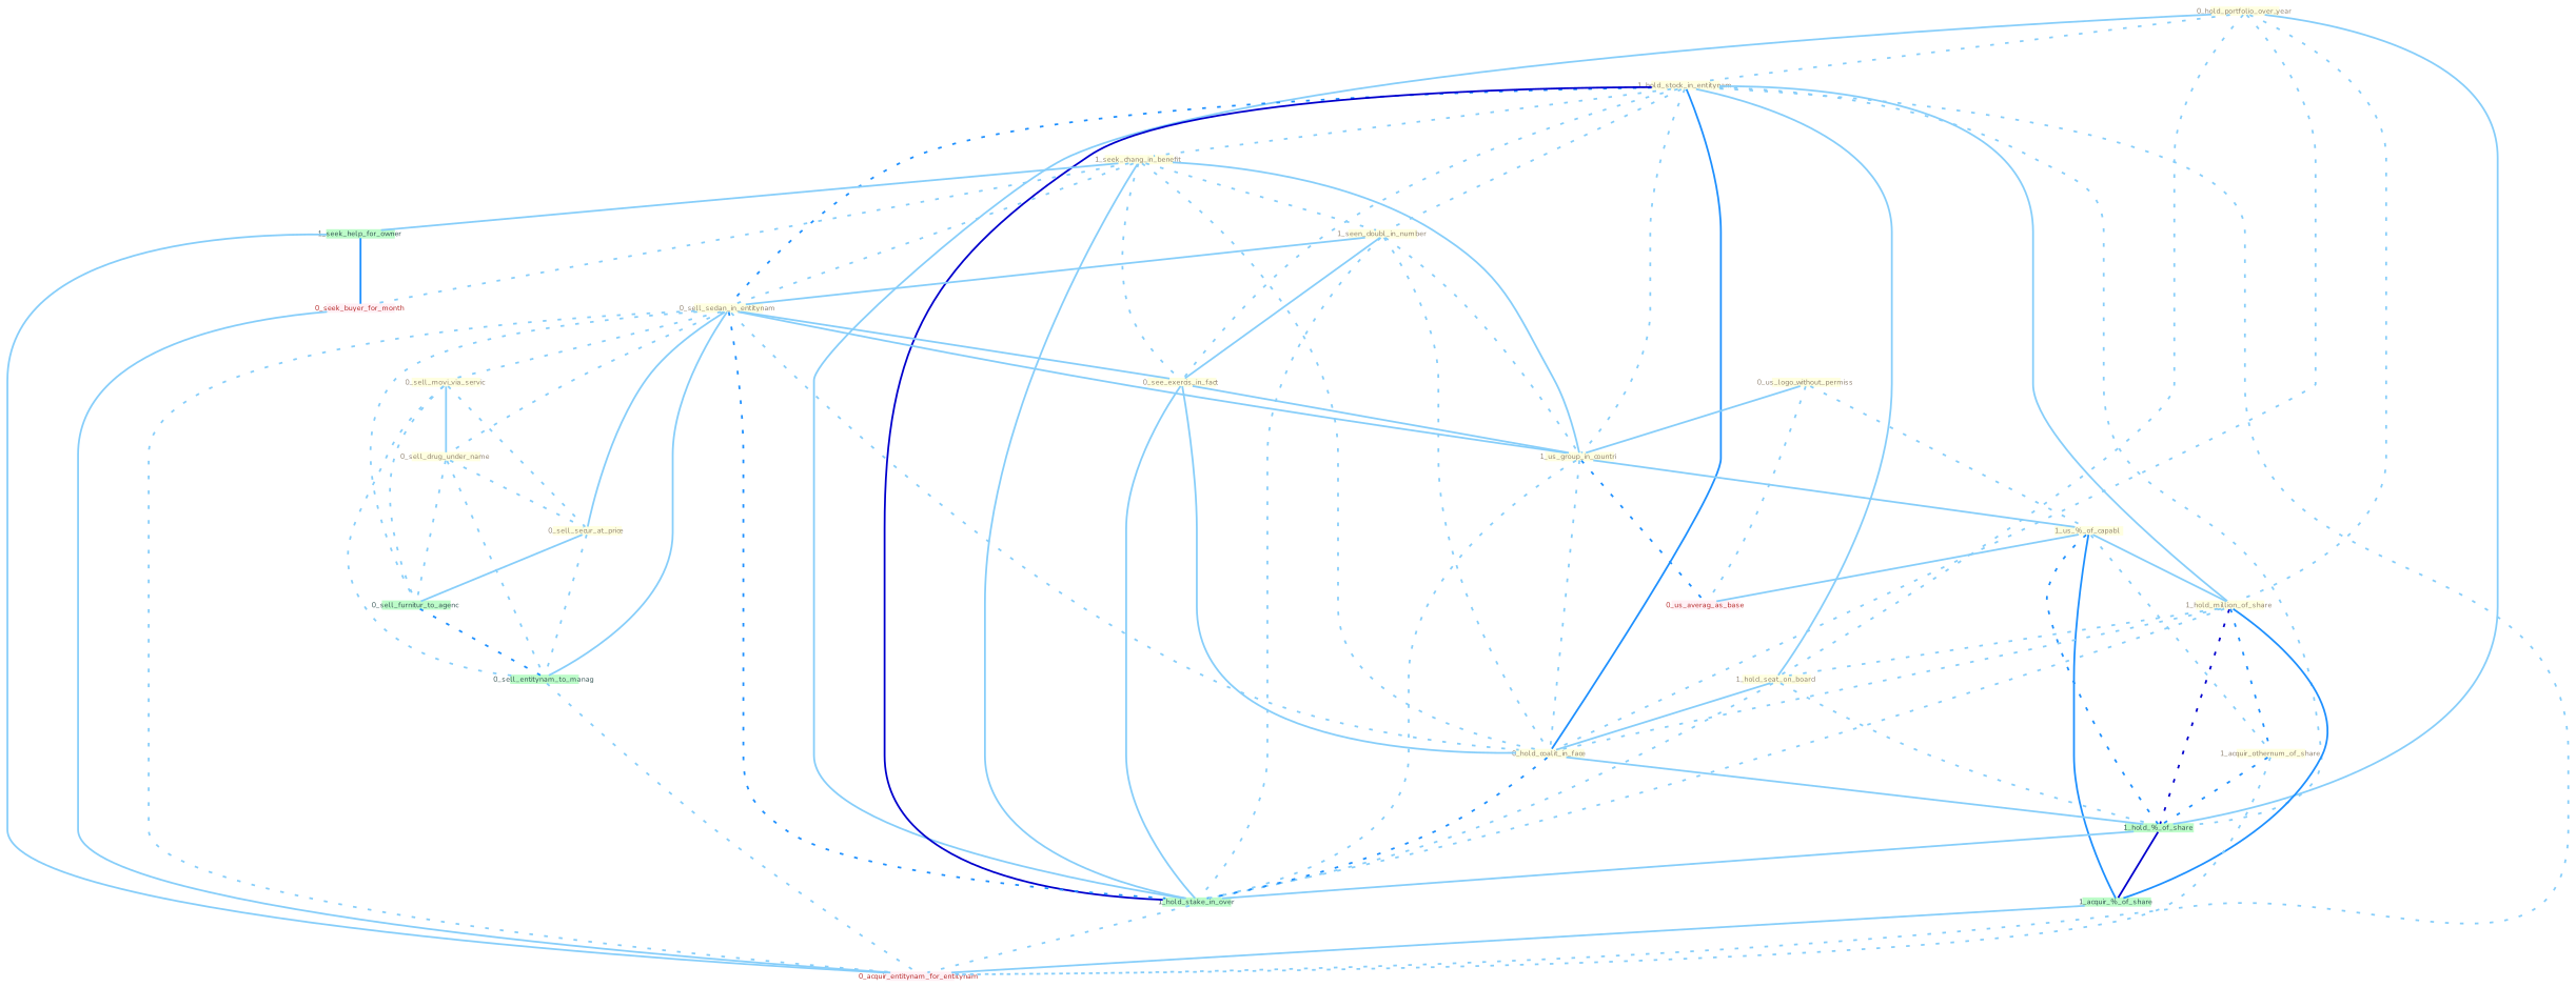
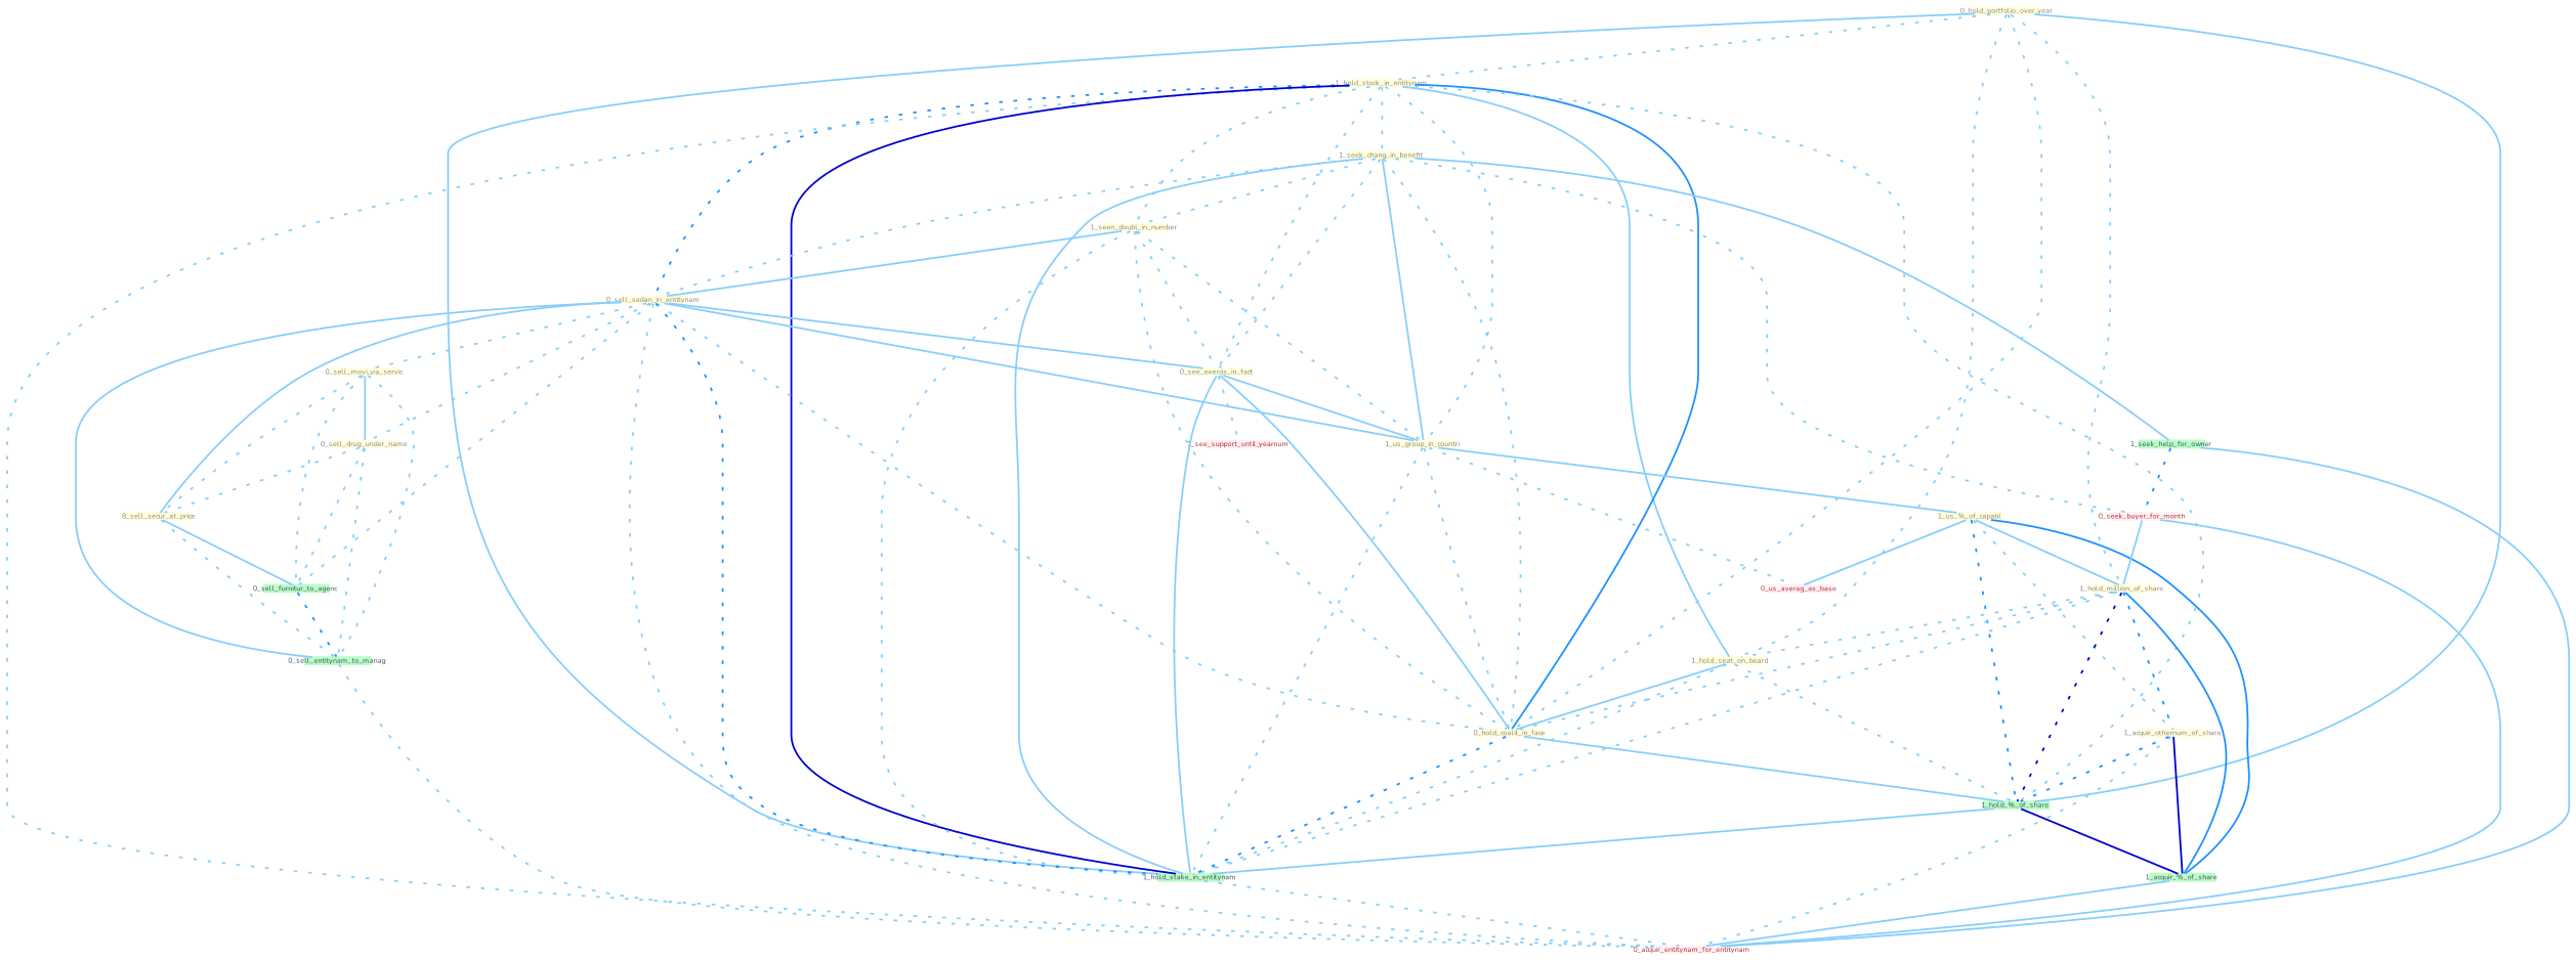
  graph {
    fontname=Nunito
    node [color="#ffffe0" fixedsize=true fontcolor="#8b7d6b" fontname=Nunito fontsize=4 shape=polygon style=filled]
    edge [color="#87cefa" fontname=Nunito style=dotted w=1]
    "0_hold_portfolio_over_year " [height=.06 width=.5]
    "1_hold_stock_in_entitynam " [height=.06 width=.5]
-   "0_us_logo_without_permiss " [height=.06 width=.5]
    "1_seek_chang_in_benefit " [height=.06 width=.5]
    "1_seen_doubl_in_number " [height=.06 width=.5]
    "0_sell_sedan_in_entitynam " [height=.06 width=.5]
    "0_see_exercis_in_fact " [height=.06 width=.5]
    "1_us_group_in_countri " [height=.06 width=.5]
    "0_sell_movi_via_servic " [height=.06 width=.5]
    "1_us_%_of_capabl " [height=.06 width=.5]
    "1_hold_million_of_share " [height=.06 width=.5]
    "1_hold_seat_on_board " [height=.06 width=.5]
    "0_hold_coalit_in_face " [height=.06 width=.5]
    "1_acquir_othernum_of_share " [height=.06 width=.5]
    "0_sell_drug_under_name " [height=.06 width=.5]
-   "0_sell_secur_at_price " [height=.06 width=.5]
+   "0_sell_secur_at_price " [height=.06 width=.5 label="8_sell_secur_at_price"]
    "0_seek_buyer_for_month " [color="#fff0f5" fontcolor="#b22222" height=.06 width=.5]
+   "1_see_support_until_yearnum " [color="#fff0f5" fontcolor="#b22222" height=.06 width=.5]
    "0_us_averag_as_base " [color="#fff0f5" fontcolor="#b22222" height=.06 width=.5]
    "0_acquir_entitynam_for_entitynam " [color="#fff0f5" fontcolor="#b22222" height=.06 width=.5]
    "1_hold_%_of_share " [color="#BDFCC9" fontcolor="#2f4f4f" height=.06 width=.5]
-   "1_hold_stake_in_entitynam " [color="#BDFCC9" fontcolor="#2f4f4f" height=.06 width=.5 label="1_hold_stake_in_over"]
+   "1_hold_stake_in_entitynam " [color="#BDFCC9" fontcolor="#2f4f4f" height=.06 width=.5]
    "1_seek_help_for_owner " [color="#BDFCC9" fontcolor="#2f4f4f" height=.06 width=.5]
    "0_sell_furnitur_to_agenc " [color="#BDFCC9" fontcolor="#2f4f4f" height=.06 width=.5]
    "0_sell_entitynam_to_manag " [color="#BDFCC9" fontcolor="#2f4f4f" height=.06 width=.5]
    "1_acquir_%_of_share " [color="#BDFCC9" fontcolor="#2f4f4f" height=.06 width=.5]
    subgraph sub_1 {
      "0_hold_portfolio_over_year "
      "1_hold_stock_in_entitynam "
-     "0_us_logo_without_permiss "
      "1_seek_chang_in_benefit "
      "1_seen_doubl_in_number "
      "0_sell_sedan_in_entitynam "
      "0_see_exercis_in_fact "
      "1_us_group_in_countri "
      "0_sell_movi_via_servic "
      "1_us_%_of_capabl "
      "1_hold_million_of_share "
      "1_hold_seat_on_board "
      "0_hold_coalit_in_face "
      "1_acquir_othernum_of_share "
      "0_sell_drug_under_name "
      "0_sell_secur_at_price "
    }
    subgraph sub_2 {
      "0_seek_buyer_for_month "
+     "1_see_support_until_yearnum "
      "0_us_averag_as_base "
      "0_acquir_entitynam_for_entitynam "
    }
    "0_hold_portfolio_over_year " -- "1_hold_stock_in_entitynam "
    "0_hold_portfolio_over_year " -- "1_hold_million_of_share "
    "0_hold_portfolio_over_year " -- "1_hold_seat_on_board "
    "0_hold_portfolio_over_year " -- "0_hold_coalit_in_face "
    "0_hold_portfolio_over_year " -- "1_hold_%_of_share " [style=solid]
    "0_hold_portfolio_over_year " -- "1_hold_stake_in_entitynam " [style=solid]
    "1_hold_stock_in_entitynam " -- "1_seek_chang_in_benefit "
    "1_hold_stock_in_entitynam " -- "1_seen_doubl_in_number "
    "1_hold_stock_in_entitynam " -- "0_sell_sedan_in_entitynam " [color="#1e90ff" w=2]
    "1_hold_stock_in_entitynam " -- "0_see_exercis_in_fact "
    "1_hold_stock_in_entitynam " -- "1_us_group_in_countri "
-   "1_hold_stock_in_entitynam " -- "1_hold_million_of_share " [style=solid]
+   "0_seek_buyer_for_month " -- "1_hold_million_of_share " [style=solid]
    "1_hold_stock_in_entitynam " -- "1_hold_seat_on_board " [style=solid]
    "1_hold_stock_in_entitynam " -- "0_hold_coalit_in_face " [color="#1e90ff" style=solid w=2]
    "1_hold_stock_in_entitynam " -- "0_acquir_entitynam_for_entitynam "
    "1_hold_stock_in_entitynam " -- "1_hold_%_of_share "
    "1_hold_stock_in_entitynam " -- "1_hold_stake_in_entitynam " [color="#0000cd" style=solid w=3]
-   "0_us_logo_without_permiss " -- "1_us_group_in_countri " [style=solid]
-   "0_us_logo_without_permiss " -- "1_us_%_of_capabl "
-   "0_us_logo_without_permiss " -- "0_us_averag_as_base "
    "1_seek_chang_in_benefit " -- "1_seen_doubl_in_number "
    "1_seek_chang_in_benefit " -- "0_sell_sedan_in_entitynam "
    "1_seek_chang_in_benefit " -- "0_see_exercis_in_fact "
    "1_seek_chang_in_benefit " -- "1_us_group_in_countri " [style=solid]
    "1_seek_chang_in_benefit " -- "0_hold_coalit_in_face "
    "1_seek_chang_in_benefit " -- "0_seek_buyer_for_month "
    "1_seek_chang_in_benefit " -- "1_hold_stake_in_entitynam " [style=solid]
    "1_seek_chang_in_benefit " -- "1_seek_help_for_owner " [style=solid]
    "1_seen_doubl_in_number " -- "0_sell_sedan_in_entitynam " [style=solid]
-   "1_seen_doubl_in_number " -- "0_see_exercis_in_fact " [style=solid]
+   "1_seen_doubl_in_number " -- "0_see_exercis_in_fact "
    "1_seen_doubl_in_number " -- "1_us_group_in_countri "
    "1_seen_doubl_in_number " -- "0_hold_coalit_in_face "
    "1_seen_doubl_in_number " -- "1_hold_stake_in_entitynam "
    "0_sell_sedan_in_entitynam " -- "0_see_exercis_in_fact " [style=solid]
    "0_sell_sedan_in_entitynam " -- "1_us_group_in_countri " [style=solid]
    "0_sell_sedan_in_entitynam " -- "0_sell_movi_via_servic "
    "0_sell_sedan_in_entitynam " -- "0_hold_coalit_in_face "
    "0_sell_sedan_in_entitynam " -- "0_sell_drug_under_name "
    "0_sell_sedan_in_entitynam " -- "0_sell_secur_at_price " [style=solid]
    "0_sell_sedan_in_entitynam " -- "0_acquir_entitynam_for_entitynam "
    "0_sell_sedan_in_entitynam " -- "1_hold_stake_in_entitynam " [color="#1e90ff" w=2]
    "0_sell_sedan_in_entitynam " -- "0_sell_furnitur_to_agenc "
    "0_sell_sedan_in_entitynam " -- "0_sell_entitynam_to_manag " [style=solid]
    "0_see_exercis_in_fact " -- "1_us_group_in_countri " [style=solid]
    "0_see_exercis_in_fact " -- "0_hold_coalit_in_face " [style=solid]
+   "0_see_exercis_in_fact " -- "1_see_support_until_yearnum "
    "0_see_exercis_in_fact " -- "1_hold_stake_in_entitynam " [style=solid]
    "1_us_group_in_countri " -- "1_us_%_of_capabl " [style=solid]
    "1_us_group_in_countri " -- "0_hold_coalit_in_face "
-   "1_us_group_in_countri " -- "0_us_averag_as_base " [color="#1e90ff"]
+   "1_us_group_in_countri " -- "0_us_averag_as_base "
    "1_us_group_in_countri " -- "1_hold_stake_in_entitynam "
    "0_sell_movi_via_servic " -- "0_sell_drug_under_name " [style=solid]
    "0_sell_movi_via_servic " -- "0_sell_secur_at_price "
    "0_sell_movi_via_servic " -- "0_sell_furnitur_to_agenc "
    "0_sell_movi_via_servic " -- "0_sell_entitynam_to_manag "
    "1_us_%_of_capabl " -- "1_hold_million_of_share " [style=solid]
    "1_us_%_of_capabl " -- "1_acquir_othernum_of_share "
    "1_us_%_of_capabl " -- "0_us_averag_as_base " [style=solid]
    "1_us_%_of_capabl " -- "1_hold_%_of_share " [color="#1e90ff" w=2]
    "1_us_%_of_capabl " -- "1_acquir_%_of_share " [color="#1e90ff" style=solid w=2]
    "1_hold_million_of_share " -- "1_hold_seat_on_board "
    "1_hold_million_of_share " -- "0_hold_coalit_in_face "
    "1_hold_million_of_share " -- "1_acquir_othernum_of_share " [color="#1e90ff" w=2]
    "1_hold_million_of_share " -- "1_hold_%_of_share " [color="#0000cd" w=3]
    "1_hold_million_of_share " -- "1_hold_stake_in_entitynam "
    "1_hold_million_of_share " -- "1_acquir_%_of_share " [color="#1e90ff" style=solid w=2]
    "1_hold_seat_on_board " -- "0_hold_coalit_in_face " [style=solid]
    "1_hold_seat_on_board " -- "1_hold_%_of_share "
    "1_hold_seat_on_board " -- "1_hold_stake_in_entitynam "
    "0_hold_coalit_in_face " -- "1_hold_%_of_share " [style=solid]
    "0_hold_coalit_in_face " -- "1_hold_stake_in_entitynam " [color="#1e90ff" w=2]
    "1_acquir_othernum_of_share " -- "0_acquir_entitynam_for_entitynam "
    "1_acquir_othernum_of_share " -- "1_hold_%_of_share " [color="#1e90ff" w=2]
+   "1_acquir_othernum_of_share " -- "1_acquir_%_of_share " [color="#0000cd" style=solid w=3]
    "0_sell_drug_under_name " -- "0_sell_secur_at_price "
    "0_sell_drug_under_name " -- "0_sell_furnitur_to_agenc "
    "0_sell_drug_under_name " -- "0_sell_entitynam_to_manag "
    "0_sell_secur_at_price " -- "0_sell_furnitur_to_agenc " [style=solid]
    "0_sell_secur_at_price " -- "0_sell_entitynam_to_manag "
    "0_seek_buyer_for_month " -- "0_acquir_entitynam_for_entitynam " [style=solid]
    "1_hold_%_of_share " -- "1_hold_stake_in_entitynam " [style=solid]
    "1_hold_%_of_share " -- "1_acquir_%_of_share " [color="#0000cd" style=solid w=3]
    "1_hold_stake_in_entitynam " -- "0_acquir_entitynam_for_entitynam "
-   "1_seek_help_for_owner " -- "0_seek_buyer_for_month " [color="#1e90ff" style=solid w=2]
+   "1_seek_help_for_owner " -- "0_seek_buyer_for_month " [color="#1e90ff" w=2]
    "1_seek_help_for_owner " -- "0_acquir_entitynam_for_entitynam " [style=solid]
    "0_sell_furnitur_to_agenc " -- "0_sell_entitynam_to_manag " [color="#1e90ff" w=2]
    "0_sell_entitynam_to_manag " -- "0_acquir_entitynam_for_entitynam "
    "1_acquir_%_of_share " -- "0_acquir_entitynam_for_entitynam " [style=solid]
  }
